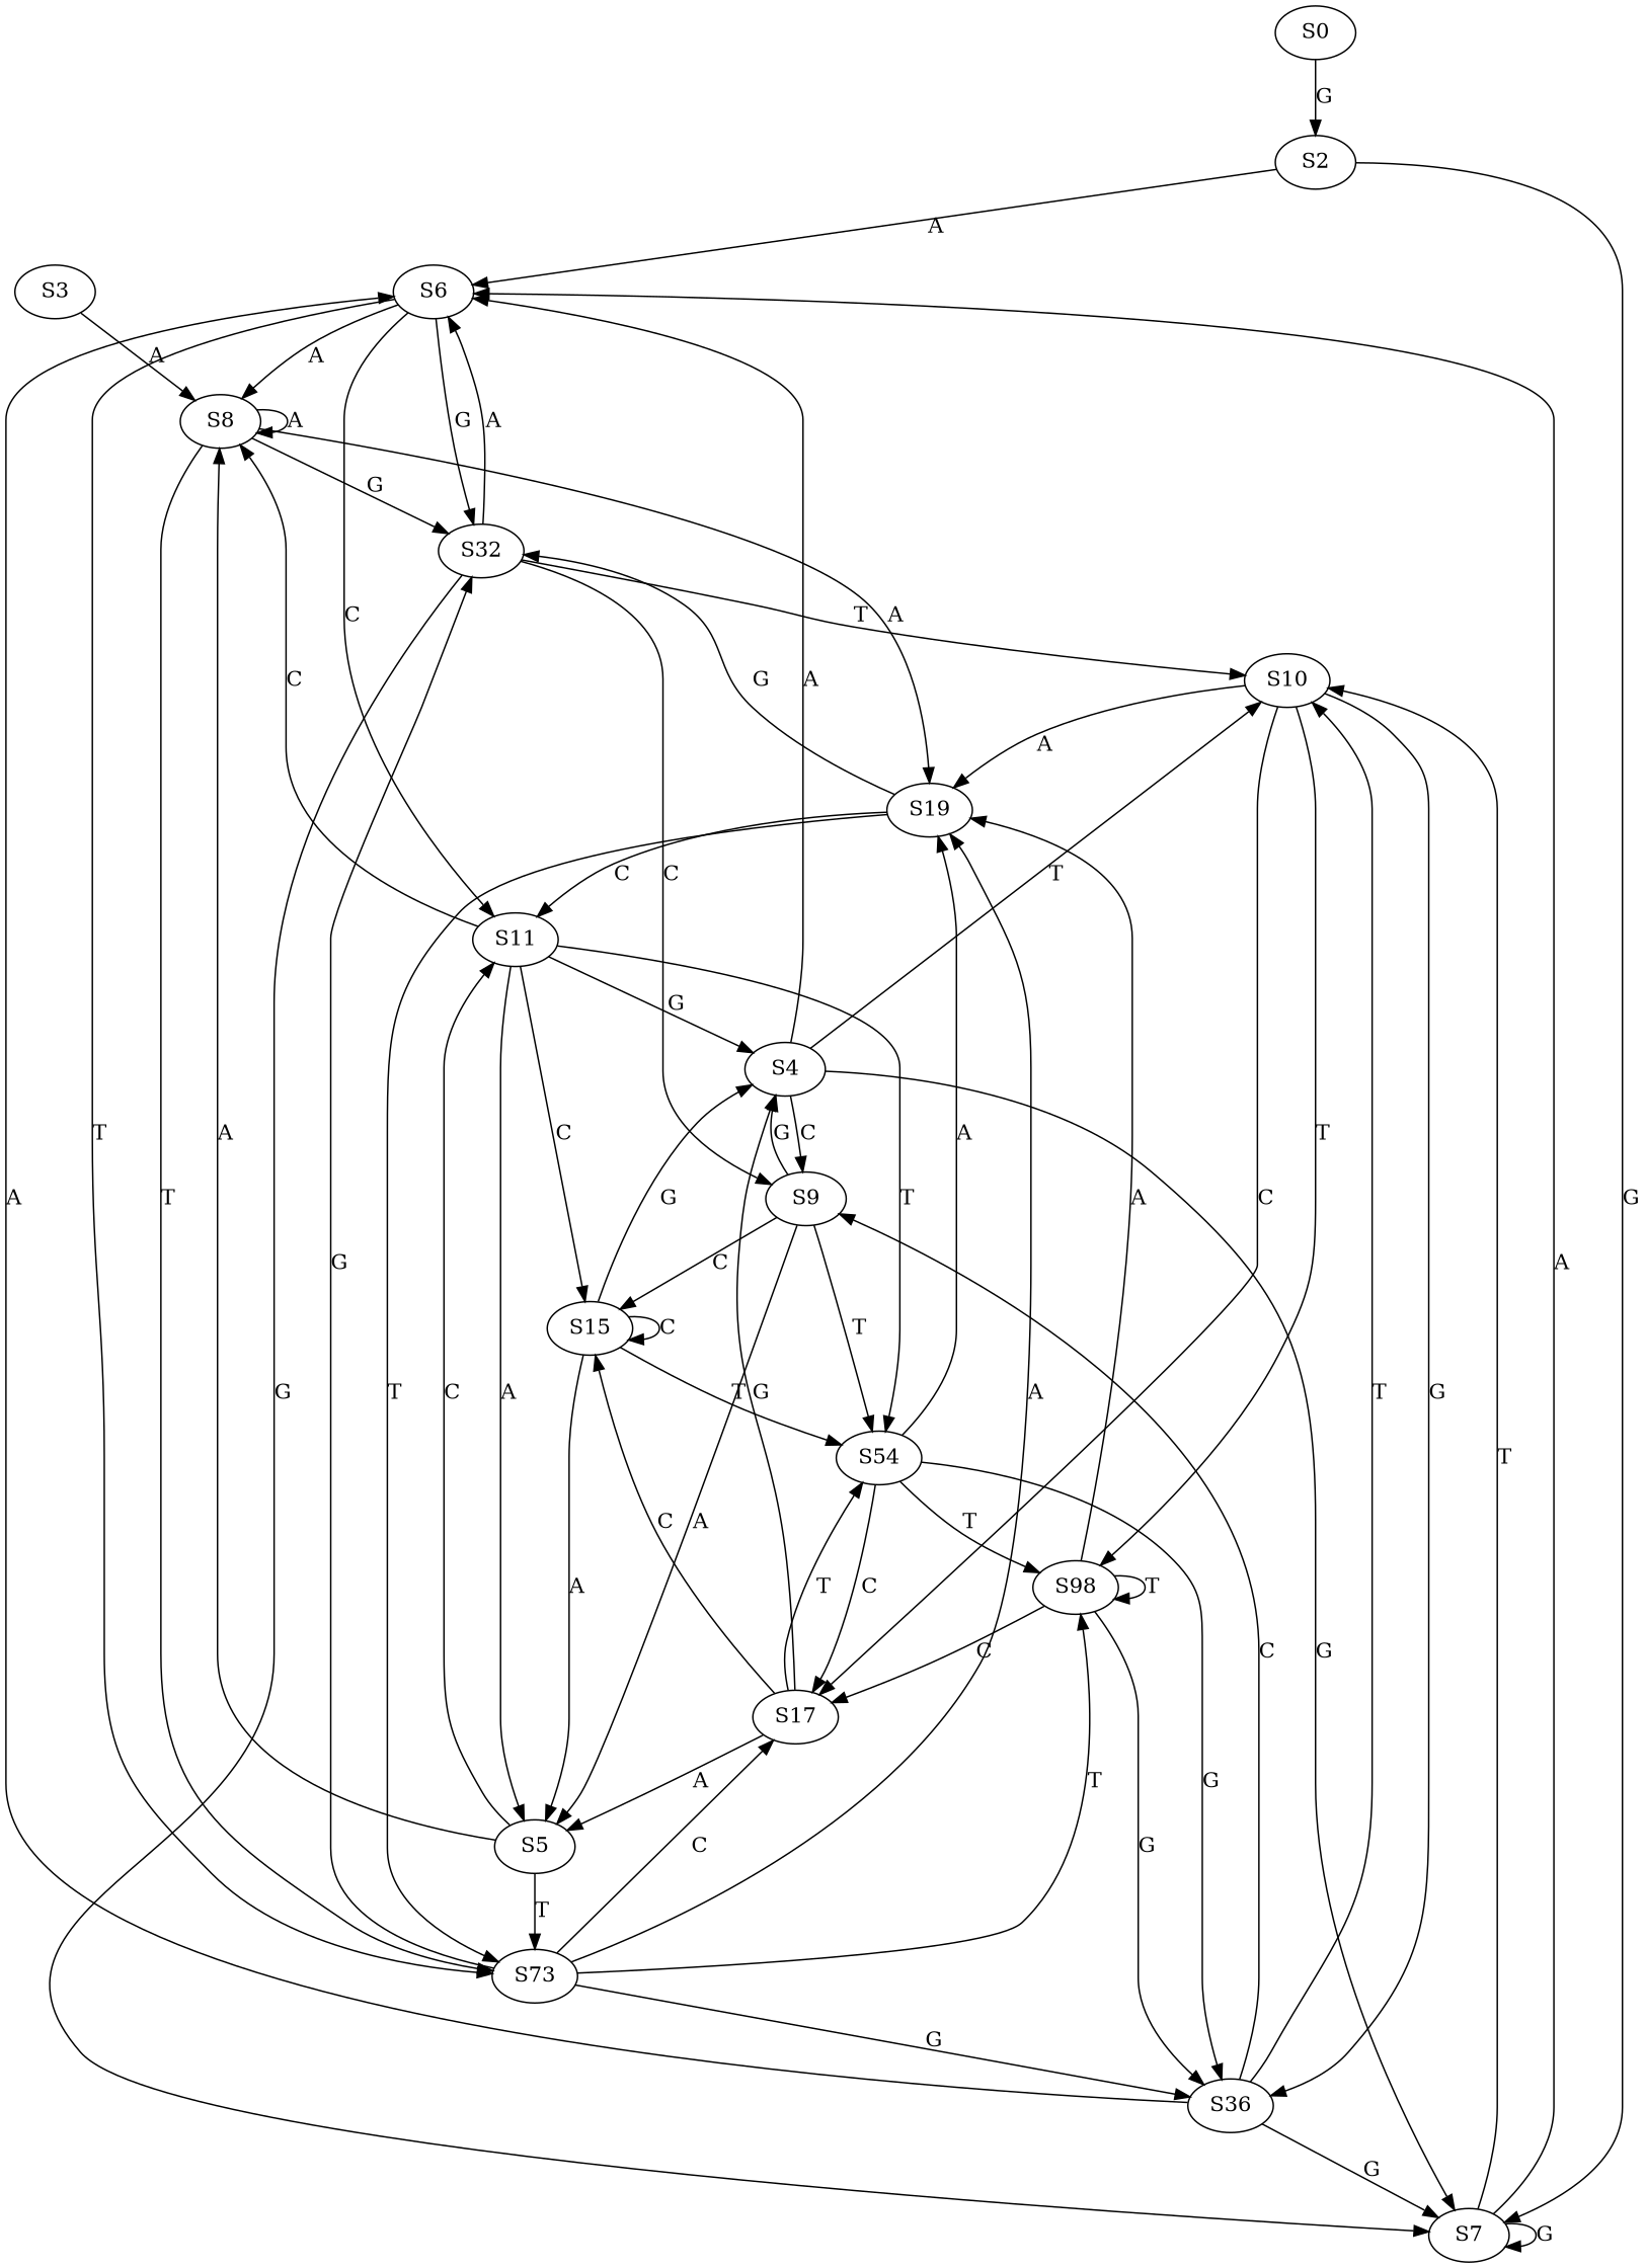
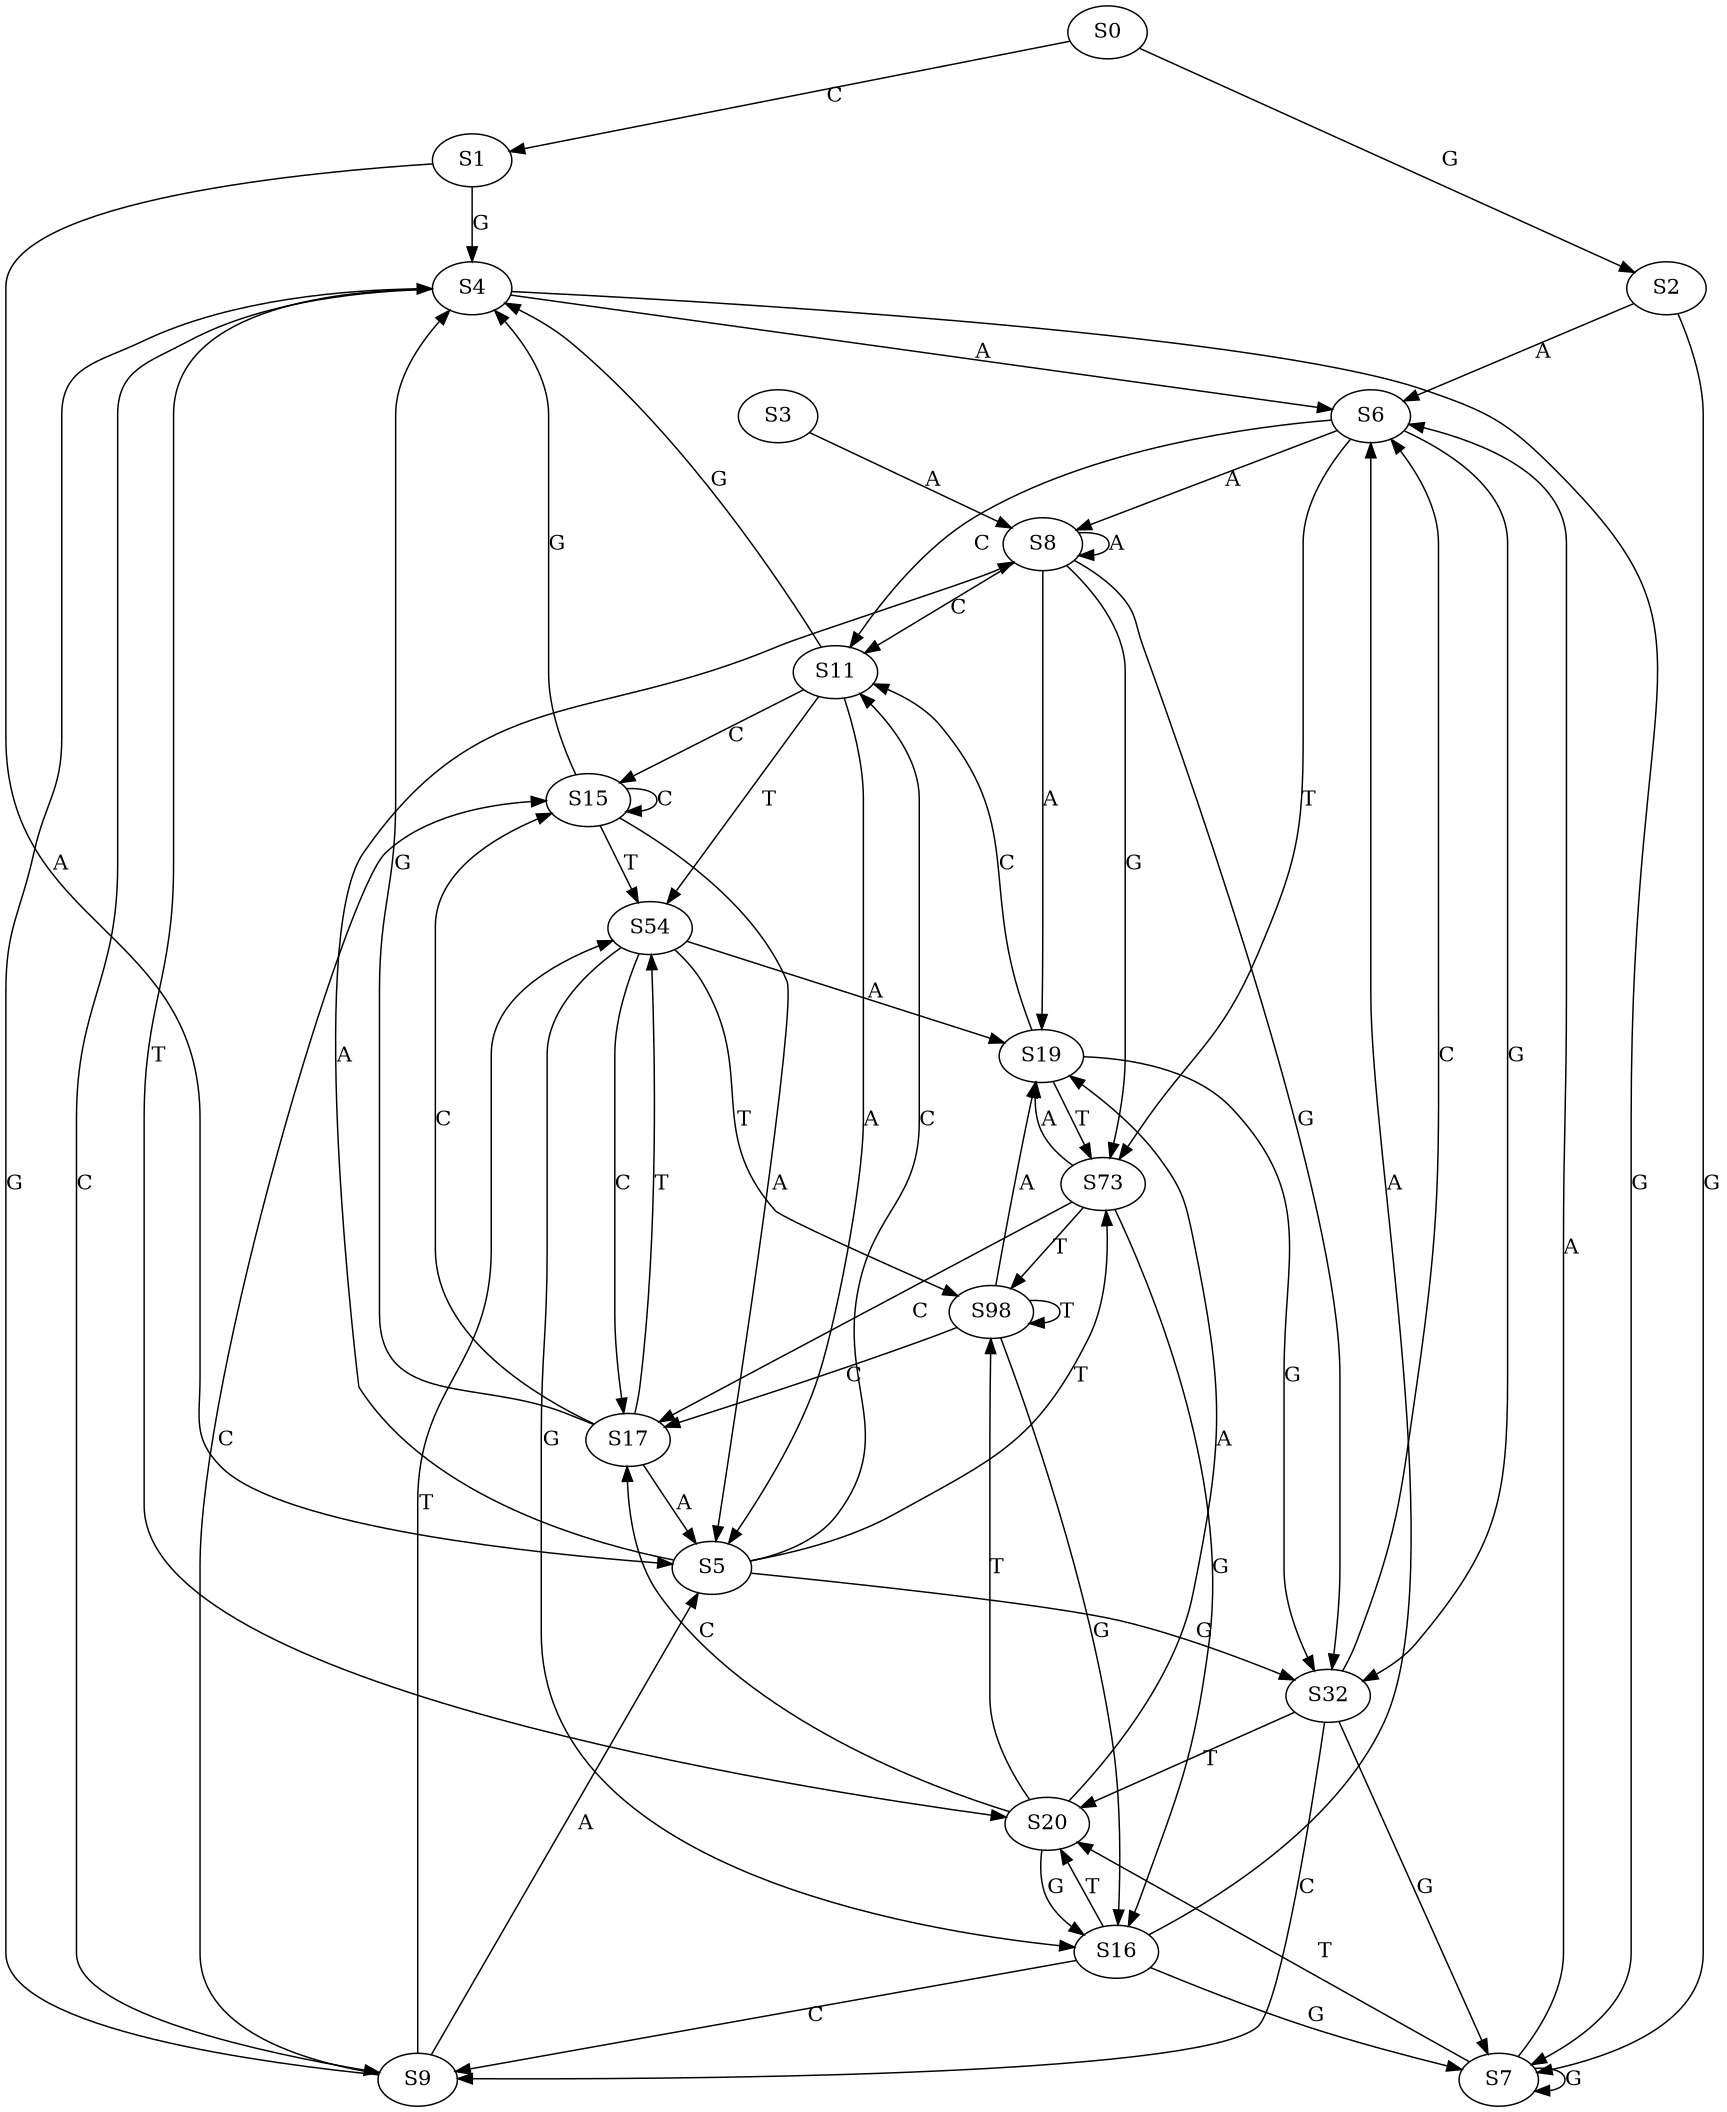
  strict digraph {
    S0
+   S1
    S2
    S4
    S5
    S6
    S7
    S3
    S8
    S9
-   S10
+   S10 [label=S20]
    S11
    n13 [label=S32]
    n14 [label=S73]
    S19
    n16 [label=S54]
    S15
-   S16 [label=S36]
+   S16
    S17
    n20 [label=S98]
+   S0 -> S1 [label=C]
    S0 -> S2 [label=G]
+   S1 -> S4 [label=G]
+   S1 -> S5 [label=A]
    S2 -> S6 [label=A]
    S2 -> S7 [label=G]
    S4 -> S6 [label=A]
    S4 -> S7 [label=G]
    S4 -> S9 [label=C]
    S4 -> S10 [label=T]
    S5 -> S8 [label=A]
    S5 -> S11 [label=C]
-   n14 -> n13 [label=G]
+   S5 -> n13 [label=G]
    S5 -> n14 [label=T]
    S6 -> S8 [label=A]
    S6 -> S11 [label=C]
    S6 -> n13 [label=G]
    S6 -> n14 [label=T]
    S7 -> S6 [label=A]
    S7 -> S7 [label=G]
    S7 -> S10 [label=T]
    S3 -> S8 [label=A]
    S8 -> S8 [label=A]
-   S11 -> S8 [label=C]
+   S8 -> S11 [label=C]
    S8 -> n13 [label=G]
-   S8 -> n14 [label=T]
+   S8 -> n14 [label=G]
    S8 -> S19 [label=A]
    S9 -> S4 [label=G]
    S9 -> S5 [label=A]
    S9 -> n16 [label=T]
    S9 -> S15 [label=C]
    S10 -> S19 [label=A]
    S10 -> S16 [label=G]
    S10 -> S17 [label=C]
    S10 -> n20 [label=T]
    S11 -> S4 [label=G]
    S11 -> S5 [label=A]
    S11 -> n16 [label=T]
    S11 -> S15 [label=C]
-   n13 -> S6 [label=A]
+   n13 -> S6 [label=C]
    n13 -> S7 [label=G]
    n13 -> S9 [label=C]
    n13 -> S10 [label=T]
    n14 -> S19 [label=A]
    n14 -> S16 [label=G]
    n14 -> S17 [label=C]
    n14 -> n20 [label=T]
    S19 -> S11 [label=C]
    S19 -> n13 [label=G]
    S19 -> n14 [label=T]
    n16 -> S19 [label=A]
    n16 -> S16 [label=G]
    n16 -> S17 [label=C]
    n16 -> n20 [label=T]
    S15 -> S4 [label=G]
    S15 -> S5 [label=A]
    S15 -> n16 [label=T]
    S15 -> S15 [label=C]
    S16 -> S6 [label=A]
    S16 -> S7 [label=G]
    S16 -> S9 [label=C]
    S16 -> S10 [label=T]
    S17 -> S4 [label=G]
    S17 -> S5 [label=A]
    S17 -> n16 [label=T]
    S17 -> S15 [label=C]
    n20 -> S19 [label=A]
    n20 -> S16 [label=G]
    n20 -> S17 [label=C]
    n20 -> n20 [label=T]
  }
